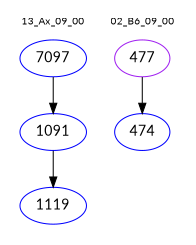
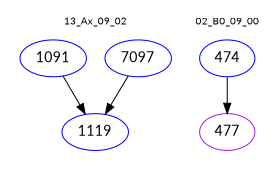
  digraph {
    fontname=Lato
    node [color=blue fontname=Lato]
    edge [color=black fontname=Lato]
    n1 [label=7097]
    n2 [label=1091]
    n3 [label=1119]
    n4 [color=purple label=477]
    n5 [label=474]
    subgraph cluster_1 {
      color=white
      fontsize=10
-     label="13_Ax_09_00"
+     label="13_Ax_09_02"
      n1
      n2
      n3
    }
    subgraph cluster_2 {
      color=white
      fontsize=10
-     label="02_B6_09_00"
+     label="02_B0_09_00"
      n4
      n5
    }
-   n1 -> n2
+   n1 -> n3
    n2 -> n3
-   n4 -> n5
+   n5 -> n4
  }
